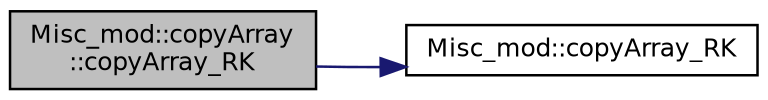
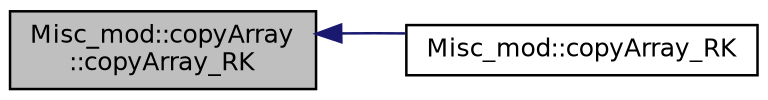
  digraph {
    rankdir=LR
    node [color=black fontname=Helvetica fontsize=10 shape=record style=filled]
    n1 [fillcolor=grey75 fontcolor=black height=0.2 label="Misc_mod::copyArray\l::copyArray_RK" width=0.4]
    n2 [fillcolor=white height=0.2 label="Misc_mod::copyArray_RK" width=0.4]
-   n1 -> n2 [color=midnightblue fontname=Helvetica fontsize=10 labelfontname=Helvetica labelfontsize=10 style=solid]
+   n2 -> n1 [color=midnightblue fontname=Helvetica fontsize=10 labelfontname=Helvetica labelfontsize=10 style=solid]
  }
